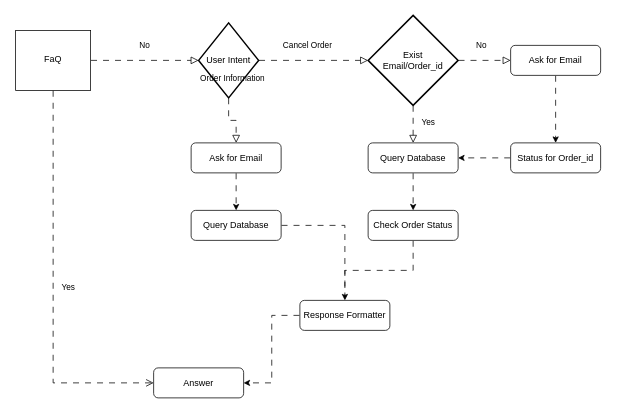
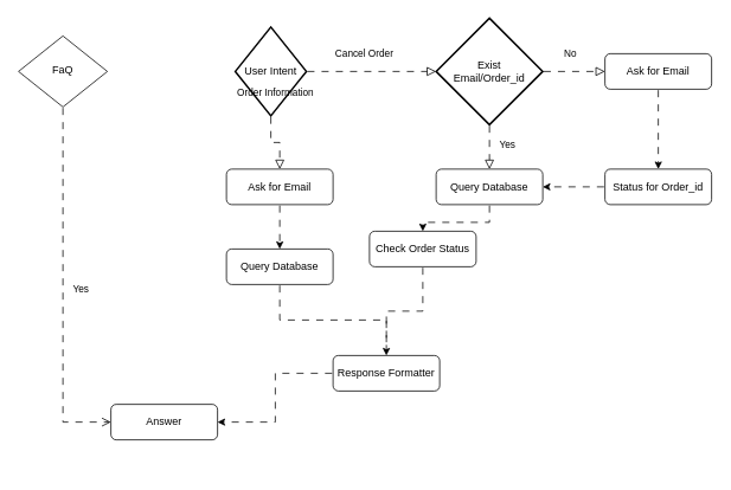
  <mxCell id="0" />
  <mxCell id="1" parent="0" />
- <mxCell id="2" value="FaQ" style="whiteSpace=wrap;html=1;shadow=0;fontFamily=Helvetica;fontSize=12;align=center;strokeWidth=1;spacing=6;spacingTop=-4;rounded=0;" parent="1" vertex="1"><mxGeometry x="20" y="40" width="100" height="80" as="geometry" /></mxCell>
- <mxCell id="3" value="Answer" style="rounded=1;whiteSpace=wrap;html=1;fontSize=12;glass=0;strokeWidth=1;shadow=0;" parent="1" vertex="1"><mxGeometry x="204" y="490" width="120" height="40" as="geometry" /></mxCell>
- <mxCell id="4" value="No" style="rounded=0;html=1;jettySize=auto;orthogonalLoop=1;fontSize=11;endArrow=block;endFill=0;endSize=8;strokeWidth=1;shadow=0;labelBackgroundColor=none;edgeStyle=orthogonalEdgeStyle;entryX=0;entryY=0.5;entryDx=0;entryDy=0;exitX=1;exitY=0.5;exitDx=0;exitDy=0;entryPerimeter=0;flowAnimation=1;" parent="1" source="2" target="5" edge="1"><mxGeometry y="20" relative="1" as="geometry"><mxPoint as="offset" /><mxPoint x="80" y="130" as="sourcePoint" /><mxPoint x="204" y="80" as="targetPoint" /></mxGeometry></mxCell>
+ <mxCell id="2" value="FaQ" style="rhombus;whiteSpace=wrap;html=1;shadow=0;fontFamily=Helvetica;fontSize=12;align=center;strokeWidth=1;spacing=6;spacingTop=-4;" parent="1" vertex="1"><mxGeometry x="20" y="40" width="100" height="80" as="geometry" /></mxCell>
+ <mxCell id="3" value="Answer" style="rounded=1;whiteSpace=wrap;html=1;fontSize=12;glass=0;strokeWidth=1;shadow=0;" parent="1" vertex="1"><mxGeometry x="124" y="455" width="120" height="40" as="geometry" /></mxCell>
  <mxCell id="5" value="User Intent" style="strokeWidth=2;html=1;shape=mxgraph.flowchart.decision;whiteSpace=wrap;" parent="1" vertex="1"><mxGeometry x="264" y="30" width="80" height="100" as="geometry" /></mxCell>
  <mxCell id="6" style="edgeStyle=orthogonalEdgeStyle;rounded=0;orthogonalLoop=1;jettySize=auto;html=1;entryX=0.5;entryY=0;entryDx=0;entryDy=0;flowAnimation=1;" parent="1" source="7" target="10" edge="1"><mxGeometry relative="1" as="geometry" /></mxCell>
  <mxCell id="7" value="Ask for Email" style="rounded=1;whiteSpace=wrap;html=1;fontSize=12;glass=0;strokeWidth=1;shadow=0;" parent="1" vertex="1"><mxGeometry x="254" y="190" width="120" height="40" as="geometry" /></mxCell>
  <mxCell id="8" value="Order Information" style="rounded=0;html=1;jettySize=auto;orthogonalLoop=1;fontSize=11;endArrow=block;endFill=0;endSize=8;strokeWidth=1;shadow=0;labelBackgroundColor=none;edgeStyle=orthogonalEdgeStyle;entryX=0.5;entryY=0;entryDx=0;entryDy=0;exitX=0.5;exitY=1;exitDx=0;exitDy=0;exitPerimeter=0;flowAnimation=1;" parent="1" source="5" target="7" edge="1"><mxGeometry y="56" relative="1" as="geometry"><mxPoint as="offset" /><mxPoint x="130" y="90" as="sourcePoint" /><mxPoint x="274" y="90" as="targetPoint" /></mxGeometry></mxCell>
  <mxCell id="9" style="edgeStyle=orthogonalEdgeStyle;rounded=0;orthogonalLoop=1;jettySize=auto;html=1;entryX=0.5;entryY=0;entryDx=0;entryDy=0;flowAnimation=1;" parent="1" source="10" target="12" edge="1"><mxGeometry relative="1" as="geometry" /></mxCell>
  <mxCell id="10" value="Query Database" style="rounded=1;whiteSpace=wrap;html=1;fontSize=12;glass=0;strokeWidth=1;shadow=0;" parent="1" vertex="1"><mxGeometry x="254" y="280" width="120" height="40" as="geometry" /></mxCell>
  <mxCell id="11" style="edgeStyle=orthogonalEdgeStyle;rounded=0;orthogonalLoop=1;jettySize=auto;html=1;entryX=1;entryY=0.5;entryDx=0;entryDy=0;flowAnimation=1;" parent="1" source="12" target="3" edge="1"><mxGeometry relative="1" as="geometry" /></mxCell>
- <mxCell id="12" value="Response Formatter" style="rounded=1;whiteSpace=wrap;html=1;fontSize=12;glass=0;strokeWidth=1;shadow=0;" parent="1" vertex="1"><mxGeometry x="399" y="400" width="120" height="40" as="geometry" /></mxCell>
+ <mxCell id="12" value="Response Formatter" style="rounded=1;whiteSpace=wrap;html=1;fontSize=12;glass=0;strokeWidth=1;shadow=0;" parent="1" vertex="1"><mxGeometry x="374" y="400" width="120" height="40" as="geometry" /></mxCell>
  <mxCell id="13" value="Cancel Order" style="rounded=0;html=1;jettySize=auto;orthogonalLoop=1;fontSize=11;endArrow=block;endFill=0;endSize=8;strokeWidth=1;shadow=0;labelBackgroundColor=none;edgeStyle=orthogonalEdgeStyle;entryX=0;entryY=0.5;entryDx=0;entryDy=0;exitX=1;exitY=0.5;exitDx=0;exitDy=0;exitPerimeter=0;entryPerimeter=0;flowAnimation=1;" parent="1" source="5" target="14" edge="1"><mxGeometry x="-0.111" y="20" relative="1" as="geometry"><mxPoint as="offset" /><mxPoint x="324" y="140" as="sourcePoint" /><mxPoint x="490" y="80" as="targetPoint" /></mxGeometry></mxCell>
  <mxCell id="14" value="Exist&lt;div&gt;Email/Order_id&lt;/div&gt;" style="strokeWidth=2;html=1;shape=mxgraph.flowchart.decision;whiteSpace=wrap;" parent="1" vertex="1"><mxGeometry x="490" y="20" width="120" height="120" as="geometry" /></mxCell>
  <mxCell id="15" style="edgeStyle=orthogonalEdgeStyle;rounded=0;orthogonalLoop=1;jettySize=auto;html=1;entryX=0.5;entryY=0;entryDx=0;entryDy=0;flowAnimation=1;" parent="1" source="16" target="18" edge="1"><mxGeometry relative="1" as="geometry" /></mxCell>
  <mxCell id="16" value="Query Database" style="rounded=1;whiteSpace=wrap;html=1;fontSize=12;glass=0;strokeWidth=1;shadow=0;" parent="1" vertex="1"><mxGeometry x="490" y="190" width="120" height="40" as="geometry" /></mxCell>
  <mxCell id="17" style="edgeStyle=orthogonalEdgeStyle;rounded=0;orthogonalLoop=1;jettySize=auto;html=1;entryX=0.5;entryY=0;entryDx=0;entryDy=0;flowAnimation=1;endArrow=none;" parent="1" source="18" target="12" edge="1"><mxGeometry relative="1" as="geometry" /></mxCell>
- <mxCell id="18" value="Check Order Status" style="rounded=1;whiteSpace=wrap;html=1;fontSize=12;glass=0;strokeWidth=1;shadow=0;" parent="1" vertex="1"><mxGeometry x="490" y="280" width="120" height="40" as="geometry" /></mxCell>
+ <mxCell id="18" value="Check Order Status" style="rounded=1;whiteSpace=wrap;html=1;fontSize=12;glass=0;strokeWidth=1;shadow=0;" parent="1" vertex="1"><mxGeometry x="415" y="260" width="120" height="40" as="geometry" /></mxCell>
  <mxCell id="19" value="Yes" style="rounded=0;html=1;jettySize=auto;orthogonalLoop=1;fontSize=11;endArrow=open;endFill=0;endSize=8;strokeWidth=1;shadow=0;labelBackgroundColor=none;edgeStyle=orthogonalEdgeStyle;entryX=0;entryY=0.5;entryDx=0;entryDy=0;exitX=0.5;exitY=1;exitDx=0;exitDy=0;flowAnimation=1;" parent="1" source="2" target="3" edge="1"><mxGeometry y="20" relative="1" as="geometry"><mxPoint as="offset" /><mxPoint x="130" y="90" as="sourcePoint" /><mxPoint x="274" y="90" as="targetPoint" /></mxGeometry></mxCell>
  <mxCell id="20" style="edgeStyle=orthogonalEdgeStyle;rounded=0;orthogonalLoop=1;jettySize=auto;html=1;entryX=0.5;entryY=0;entryDx=0;entryDy=0;flowAnimation=1;" parent="1" source="21" target="25" edge="1"><mxGeometry relative="1" as="geometry" /></mxCell>
  <mxCell id="21" value="Ask for Email" style="rounded=1;whiteSpace=wrap;html=1;fontSize=12;glass=0;strokeWidth=1;shadow=0;" parent="1" vertex="1"><mxGeometry x="680" y="60" width="120" height="40" as="geometry" /></mxCell>
  <mxCell id="22" value="Yes" style="rounded=0;html=1;jettySize=auto;orthogonalLoop=1;fontSize=11;endArrow=block;endFill=0;endSize=8;strokeWidth=1;shadow=0;labelBackgroundColor=none;edgeStyle=orthogonalEdgeStyle;entryX=0.5;entryY=0;entryDx=0;entryDy=0;exitX=0.5;exitY=1;exitDx=0;exitDy=0;exitPerimeter=0;flowAnimation=1;" parent="1" source="14" target="16" edge="1"><mxGeometry x="-0.111" y="20" relative="1" as="geometry"><mxPoint as="offset" /><mxPoint x="374" y="90" as="sourcePoint" /><mxPoint x="500" y="90" as="targetPoint" /></mxGeometry></mxCell>
  <mxCell id="23" value="No" style="rounded=0;html=1;jettySize=auto;orthogonalLoop=1;fontSize=11;endArrow=block;endFill=0;endSize=8;strokeWidth=1;shadow=0;labelBackgroundColor=none;edgeStyle=orthogonalEdgeStyle;entryX=0;entryY=0.5;entryDx=0;entryDy=0;exitX=1;exitY=0.5;exitDx=0;exitDy=0;exitPerimeter=0;flowAnimation=1;" parent="1" source="14" target="21" edge="1"><mxGeometry x="-0.111" y="20" relative="1" as="geometry"><mxPoint as="offset" /><mxPoint x="384" y="100" as="sourcePoint" /><mxPoint x="510" y="100" as="targetPoint" /></mxGeometry></mxCell>
  <mxCell id="24" style="edgeStyle=orthogonalEdgeStyle;rounded=0;orthogonalLoop=1;jettySize=auto;html=1;entryX=1;entryY=0.5;entryDx=0;entryDy=0;flowAnimation=1;" parent="1" source="25" target="16" edge="1"><mxGeometry relative="1" as="geometry" /></mxCell>
  <mxCell id="25" value="Status for Order_id" style="rounded=1;whiteSpace=wrap;html=1;fontSize=12;glass=0;strokeWidth=1;shadow=0;" parent="1" vertex="1"><mxGeometry x="680" y="190" width="120" height="40" as="geometry" /></mxCell>
